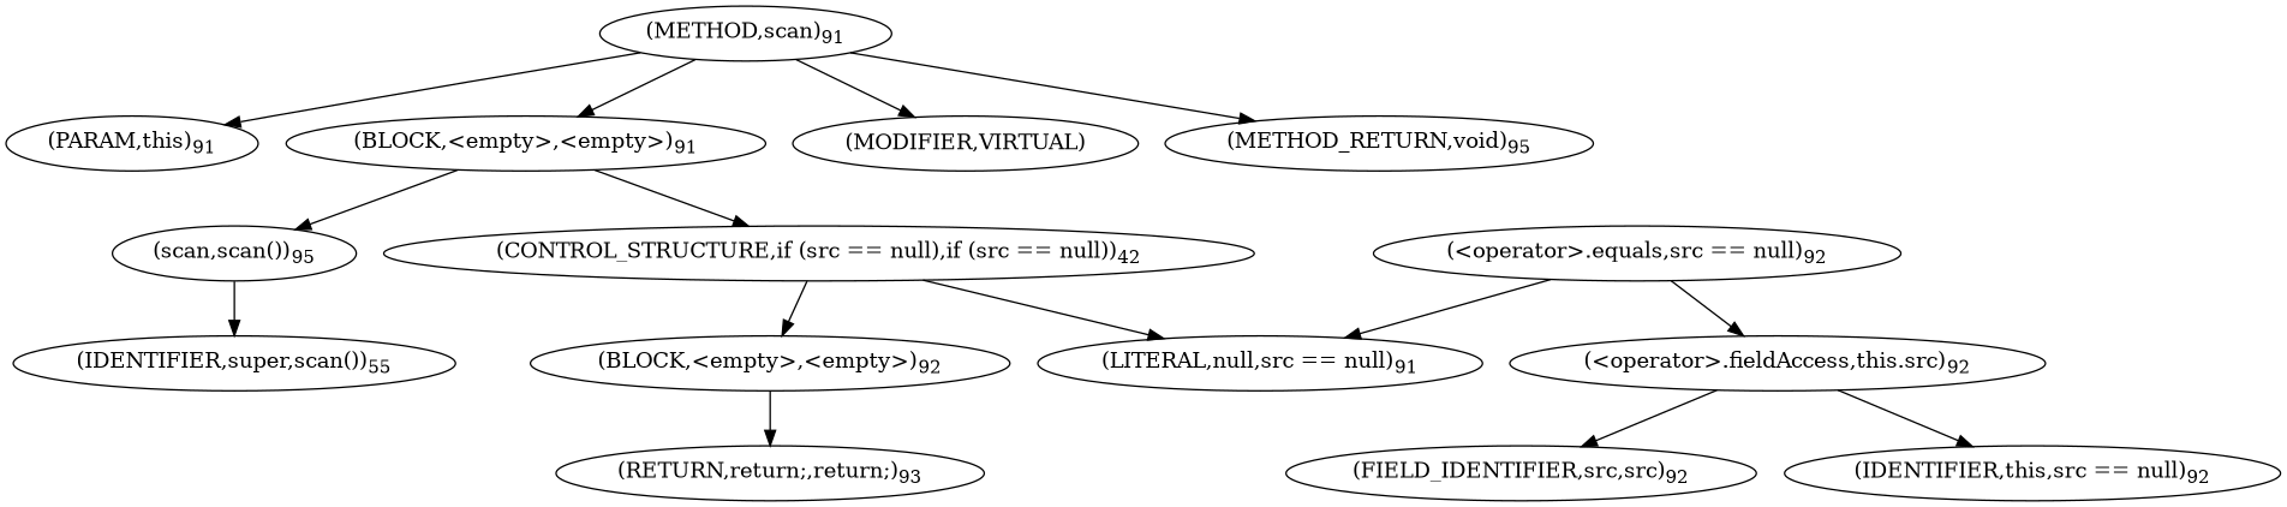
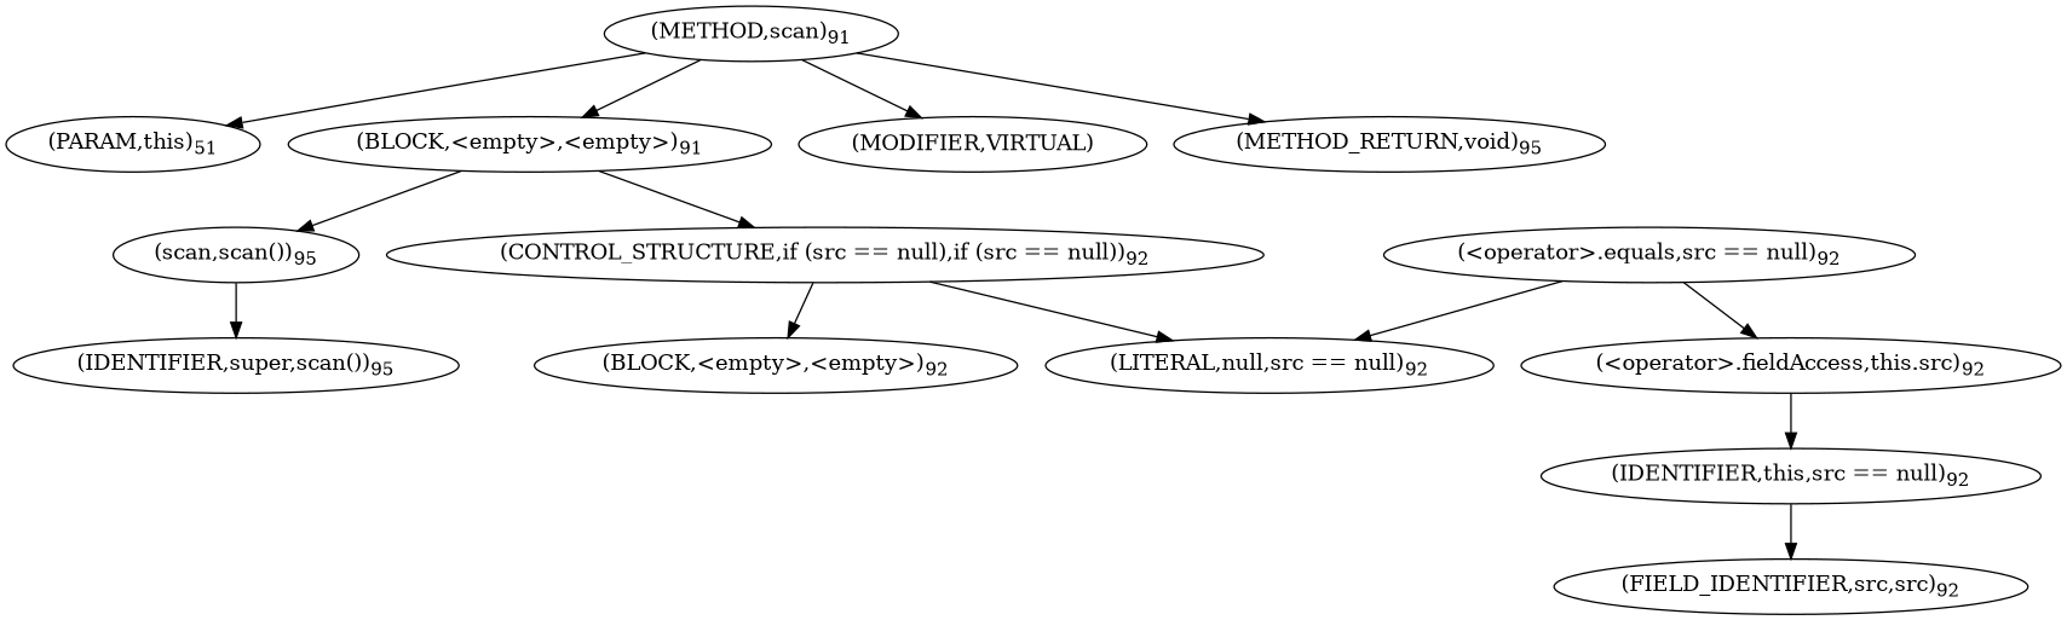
  digraph {
    n1 [label=<(METHOD,scan)<SUB>91</SUB>>]
-   n2 [label=<(PARAM,this)<SUB>91</SUB>>]
+   n2 [label=<(PARAM,this)<SUB>51</SUB>>]
    n3 [label=<(BLOCK,&lt;empty&gt;,&lt;empty&gt;)<SUB>91</SUB>>]
    n4 [label=<(MODIFIER,VIRTUAL)>]
    n5 [label=<(METHOD_RETURN,void)<SUB>95</SUB>>]
-   n6 [label=<(CONTROL_STRUCTURE,if (src == null),if (src == null))<SUB>42</SUB>>]
+   n6 [label=<(CONTROL_STRUCTURE,if (src == null),if (src == null))<SUB>92</SUB>>]
    n7 [label=<(scan,scan())<SUB>95</SUB>>]
    n8 [label=<(BLOCK,&lt;empty&gt;,&lt;empty&gt;)<SUB>92</SUB>>]
-   n9 [label=<(LITERAL,null,src == null)<SUB>91</SUB>>]
-   n10 [label=<(IDENTIFIER,super,scan())<SUB>55</SUB>>]
+   n9 [label=<(LITERAL,null,src == null)<SUB>92</SUB>>]
+   n10 [label=<(IDENTIFIER,super,scan())<SUB>95</SUB>>]
    n11 [label=<(&lt;operator&gt;.equals,src == null)<SUB>92</SUB>>]
    n12 [label=<(&lt;operator&gt;.fieldAccess,this.src)<SUB>92</SUB>>]
-   n13 [label=<(RETURN,return;,return;)<SUB>93</SUB>>]
    n14 [label=<(IDENTIFIER,this,src == null)<SUB>92</SUB>>]
    n15 [label=<(FIELD_IDENTIFIER,src,src)<SUB>92</SUB>>]
    n1 -> n2
    n1 -> n3
    n1 -> n4
    n1 -> n5
    n3 -> n6
    n3 -> n7
    n6 -> n8
    n6 -> n9
    n7 -> n10
-   n8 -> n13
    n11 -> n9
    n11 -> n12
    n12 -> n14
-   n12 -> n15
+   n14 -> n15
  }
